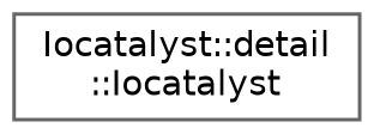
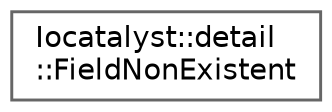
  digraph {
    rankdir=LR
-   n1 [color=grey40 fillcolor=white fontname=Helvetica fontsize=10 height=0.2 label="Iocatalyst::detail\l::Iocatalyst" shape=box style=filled width=0.4]
+   n1 [color=grey40 fillcolor=white fontname=Helvetica fontsize=10 height=0.2 label="Iocatalyst::detail\l::FieldNonExistent" shape=box style=filled width=0.4]
  }
